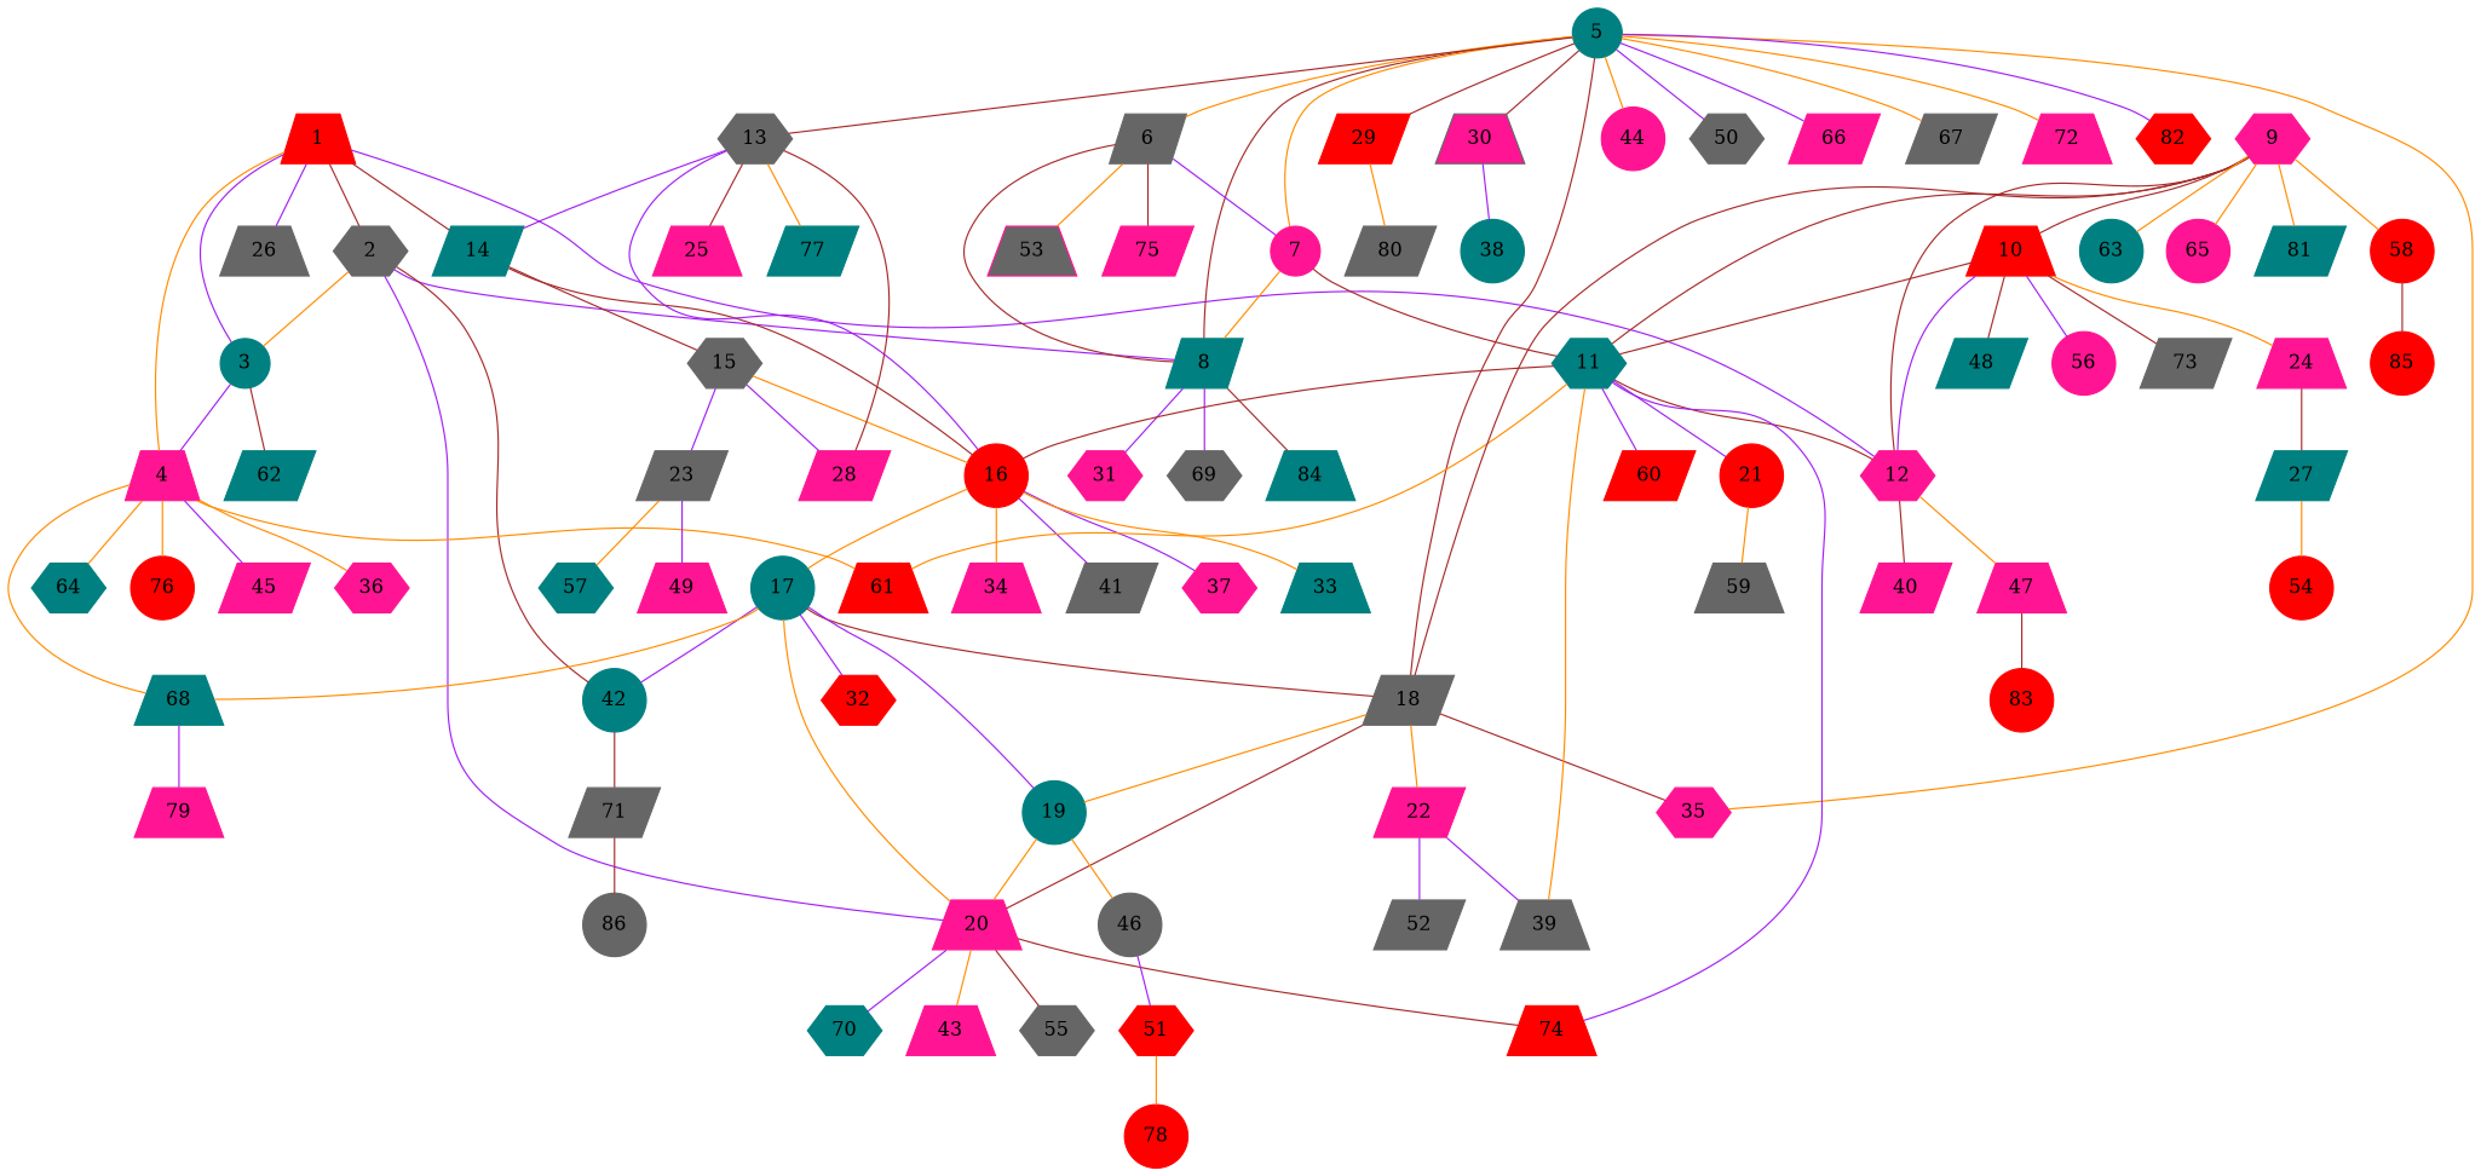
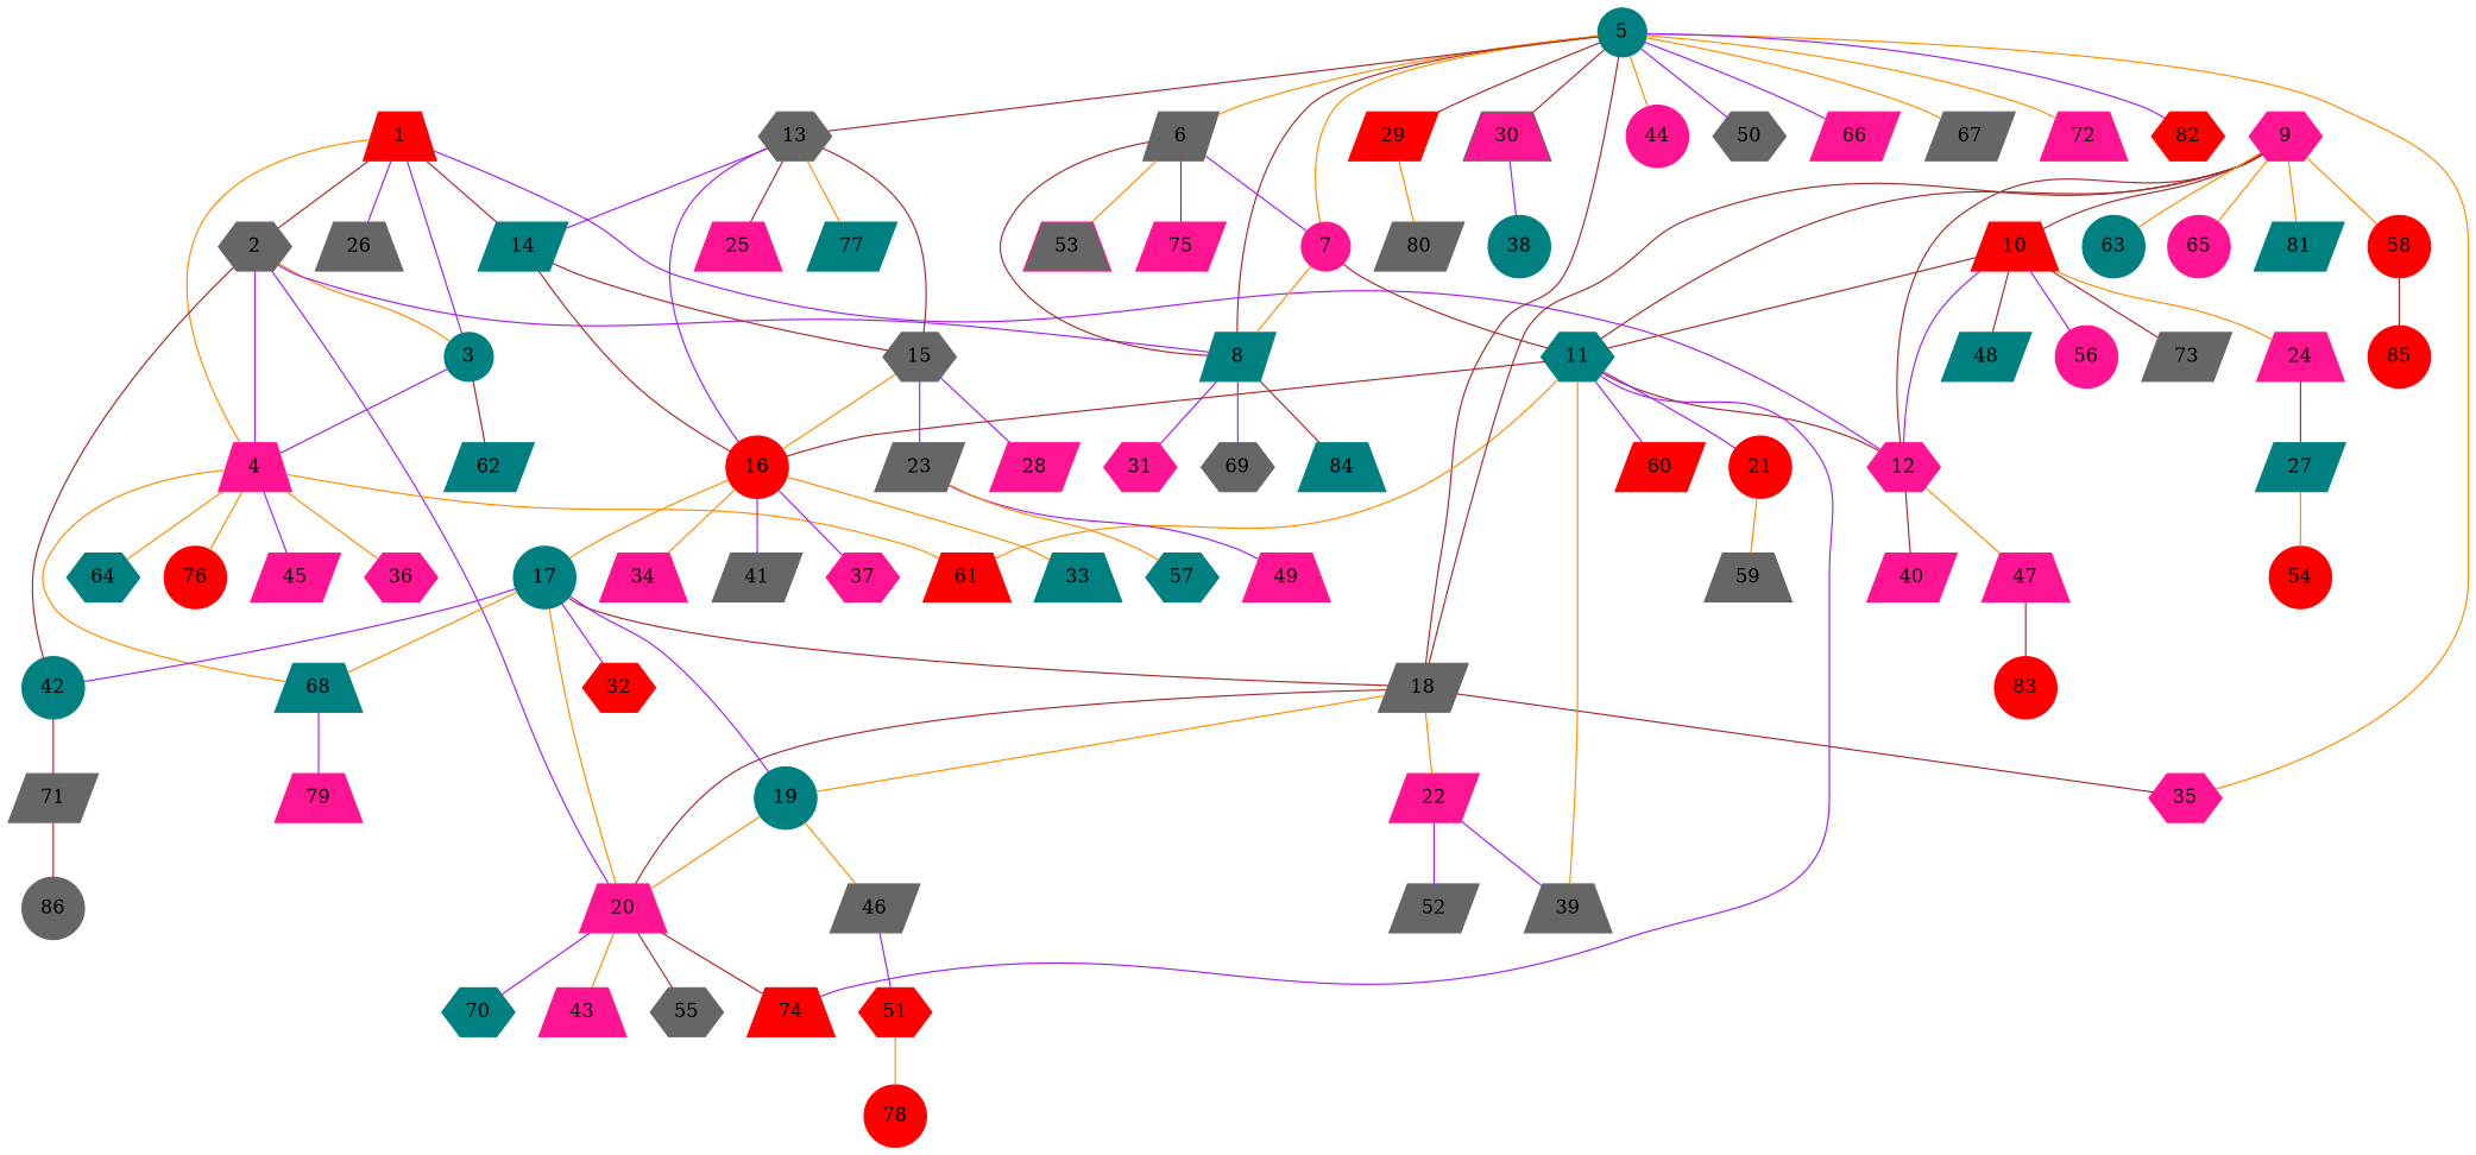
  graph {
    node [color=deeppink shape=parallelogram style=filled]
    edge [color=darkorange]
    1 [color=red shape=trapezium]
    2 [color=gray40 shape=hexagon]
    3 [color=teal shape=circle]
    4 [shape=trapezium]
    12 [shape=hexagon]
    14 [color=teal]
    26 [color=gray40 shape=trapezium]
    8 [color=teal]
    20 [shape=trapezium]
    42 [color=teal shape=circle]
    62 [color=teal]
    36 [shape=hexagon]
    45
    61 [color=red shape=trapezium]
    64 [color=teal shape=hexagon]
    68 [color=teal shape=trapezium]
    76 [color=red shape=circle]
    40
    47 [shape=trapezium]
    16 [color=red shape=circle]
    15 [color=gray40 shape=hexagon]
    31 [shape=hexagon]
    69 [color=gray40 shape=hexagon]
    84 [color=teal shape=trapezium]
    74 [color=red shape=trapezium]
    43 [shape=trapezium]
    55 [color=gray40 shape=hexagon]
    70 [color=teal shape=hexagon]
    71 [color=gray40]
    79 [shape=trapezium]
    5 [color=teal shape=circle]
    6 [color=gray40]
    7 [shape=circle]
    13 [color=gray40 shape=hexagon]
    18 [color=gray40]
    29 [color=red]
    30 [color=gray40 fillcolor=deeppink shape=trapezium]
    35 [shape=hexagon]
    44 [shape=circle]
    50 [color=gray40 shape=hexagon]
    66
    67 [color=gray40]
    72 [shape=trapezium]
    82 [color=red shape=hexagon]
    53 [fillcolor=gray40 shape=trapezium]
    75
    11 [color=teal shape=hexagon]
    25 [shape=trapezium]
    77 [color=teal]
    19 [color=teal shape=circle]
    22
    80 [color=gray40]
    38 [color=teal shape=circle]
    37 [shape=hexagon]
    21 [color=red shape=circle]
    39 [color=gray40 shape=trapezium]
    60 [color=red]
    9 [shape=hexagon]
    10 [color=red shape=trapezium]
    58 [color=red shape=circle]
    63 [color=teal shape=circle]
    65 [shape=circle]
    81 [color=teal]
    24 [shape=trapezium]
    48 [color=teal]
    56 [shape=circle]
    73 [color=gray40]
    85 [color=red shape=circle]
    27 [color=teal]
    17 [color=teal shape=circle]
    33 [color=teal shape=trapezium]
    34 [shape=trapezium]
    41 [color=gray40]
    59 [color=gray40 shape=trapezium]
    83 [color=red shape=circle]
    23 [color=gray40]
    28
    49 [shape=trapezium]
    57 [color=teal shape=hexagon]
    32 [color=red shape=hexagon]
-   46 [color=gray40 shape=circle]
+   46 [color=gray40]
    52 [color=gray40]
    51 [color=red shape=hexagon]
    54 [color=red shape=circle]
    86 [color=gray40 shape=circle]
    78 [color=red shape=circle]
    1 -- 2 [color=brown]
    1 -- 3 [color=purple]
    1 -- 4
    1 -- 12 [color=purple]
    1 -- 14 [color=brown]
    1 -- 26 [color=purple]
    2 -- 3
+   2 -- 4 [color=purple]
    2 -- 8 [color=purple]
    2 -- 20 [color=purple]
    2 -- 42 [color=brown]
    3 -- 4 [color=purple]
    3 -- 62 [color=brown]
    4 -- 36
    4 -- 45 [color=purple]
    4 -- 61
    4 -- 64
    4 -- 68
    4 -- 76
    12 -- 40 [color=brown]
    12 -- 47
    14 -- 16 [color=brown]
    14 -- 15 [color=brown]
    8 -- 31 [color=purple]
    8 -- 69 [color=purple]
    8 -- 84 [color=brown]
    20 -- 74 [color=brown]
    20 -- 43
    20 -- 55 [color=brown]
    20 -- 70 [color=purple]
    42 -- 71 [color=brown]
    68 -- 79 [color=purple]
    47 -- 83 [color=brown]
    16 -- 37 [color=purple]
    16 -- 17
    16 -- 33
    16 -- 34
    16 -- 41 [color=purple]
    15 -- 16
    15 -- 23 [color=purple]
    15 -- 28 [color=purple]
    71 -- 86 [color=brown]
    5 -- 8 [color=brown]
    5 -- 6
    5 -- 7
    5 -- 13 [color=brown]
    5 -- 18 [color=brown]
    5 -- 29 [color=brown]
    5 -- 30 [color=brown]
    5 -- 35
    5 -- 44
    5 -- 50 [color=purple]
    5 -- 66 [color=purple]
    5 -- 67
    5 -- 72
    5 -- 82 [color=purple]
    6 -- 8 [color=brown]
    6 -- 7 [color=purple]
    6 -- 53
    6 -- 75 [color=brown]
    7 -- 8
    7 -- 11 [color=brown]
    13 -- 14 [color=purple]
    13 -- 16 [color=purple]
-   13 -- 28 [color=brown]
+   13 -- 15 [color=brown]
    13 -- 25 [color=brown]
    13 -- 77
    18 -- 20 [color=brown]
    18 -- 35 [color=brown]
    18 -- 19
    18 -- 22
    29 -- 80
    30 -- 38 [color=purple]
    11 -- 12 [color=brown]
    11 -- 61
    11 -- 16 [color=brown]
    11 -- 74 [color=purple]
    11 -- 21 [color=purple]
    11 -- 39
    11 -- 60 [color=purple]
    19 -- 20
    19 -- 46
    22 -- 39 [color=purple]
    22 -- 52 [color=purple]
    21 -- 59
    9 -- 12 [color=brown]
    9 -- 18 [color=brown]
    9 -- 11 [color=brown]
    9 -- 10 [color=brown]
    9 -- 58
    9 -- 63
    9 -- 65
    9 -- 81
    10 -- 12 [color=purple]
    10 -- 11 [color=brown]
    10 -- 24
    10 -- 48 [color=brown]
    10 -- 56 [color=purple]
    10 -- 73 [color=brown]
    58 -- 85 [color=brown]
    24 -- 27 [color=brown]
    27 -- 54
    17 -- 20
    17 -- 42 [color=purple]
    17 -- 68
    17 -- 18 [color=brown]
    17 -- 19 [color=purple]
    17 -- 32 [color=purple]
    23 -- 49 [color=purple]
    23 -- 57
    46 -- 51 [color=purple]
    51 -- 78
  }
